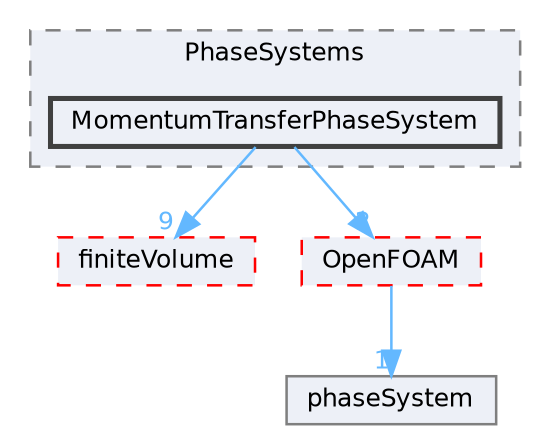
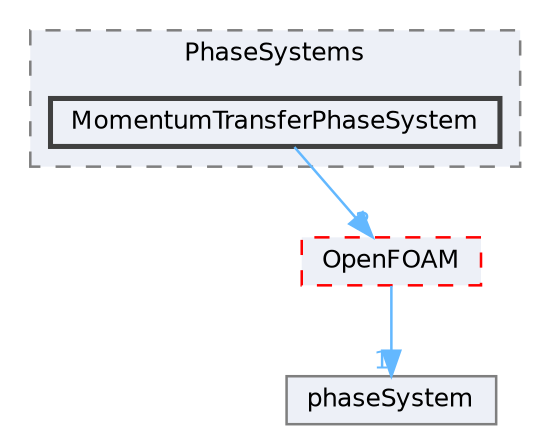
  digraph {
    compound=true
    node [color=red fillcolor="#edf0f7" fontname=Helvetica fontsize=10 shape=box style="filled,dashed"]
    edge [color=steelblue1 fontcolor=steelblue1 fontname=Helvetica fontsize=10 labeldistance=1.5 labelfontname=Helvetica labelfontsize=10]
    n1 [color=grey25 height=0.2 label=MomentumTransferPhaseSystem style="filled,bold" width=0.4]
-   n2 [height=0.2 label=finiteVolume width=0.4]
    n3 [height=0.2 label=OpenFOAM width=0.4]
    n4 [color=grey50 height=0.2 label=phaseSystem style=filled width=0.4]
    subgraph cluster_1 {
      bgcolor="#edf0f7"
      fontname=Helvetica
      fontsize=10
      label=PhaseSystems
      pencolor=grey50
      style="filled,dashed"
      n1
    }
-   n1 -> n2 [headlabel=9]
    n1 -> n3 [headlabel=2]
    n3 -> n4 [headlabel=1]
  }
